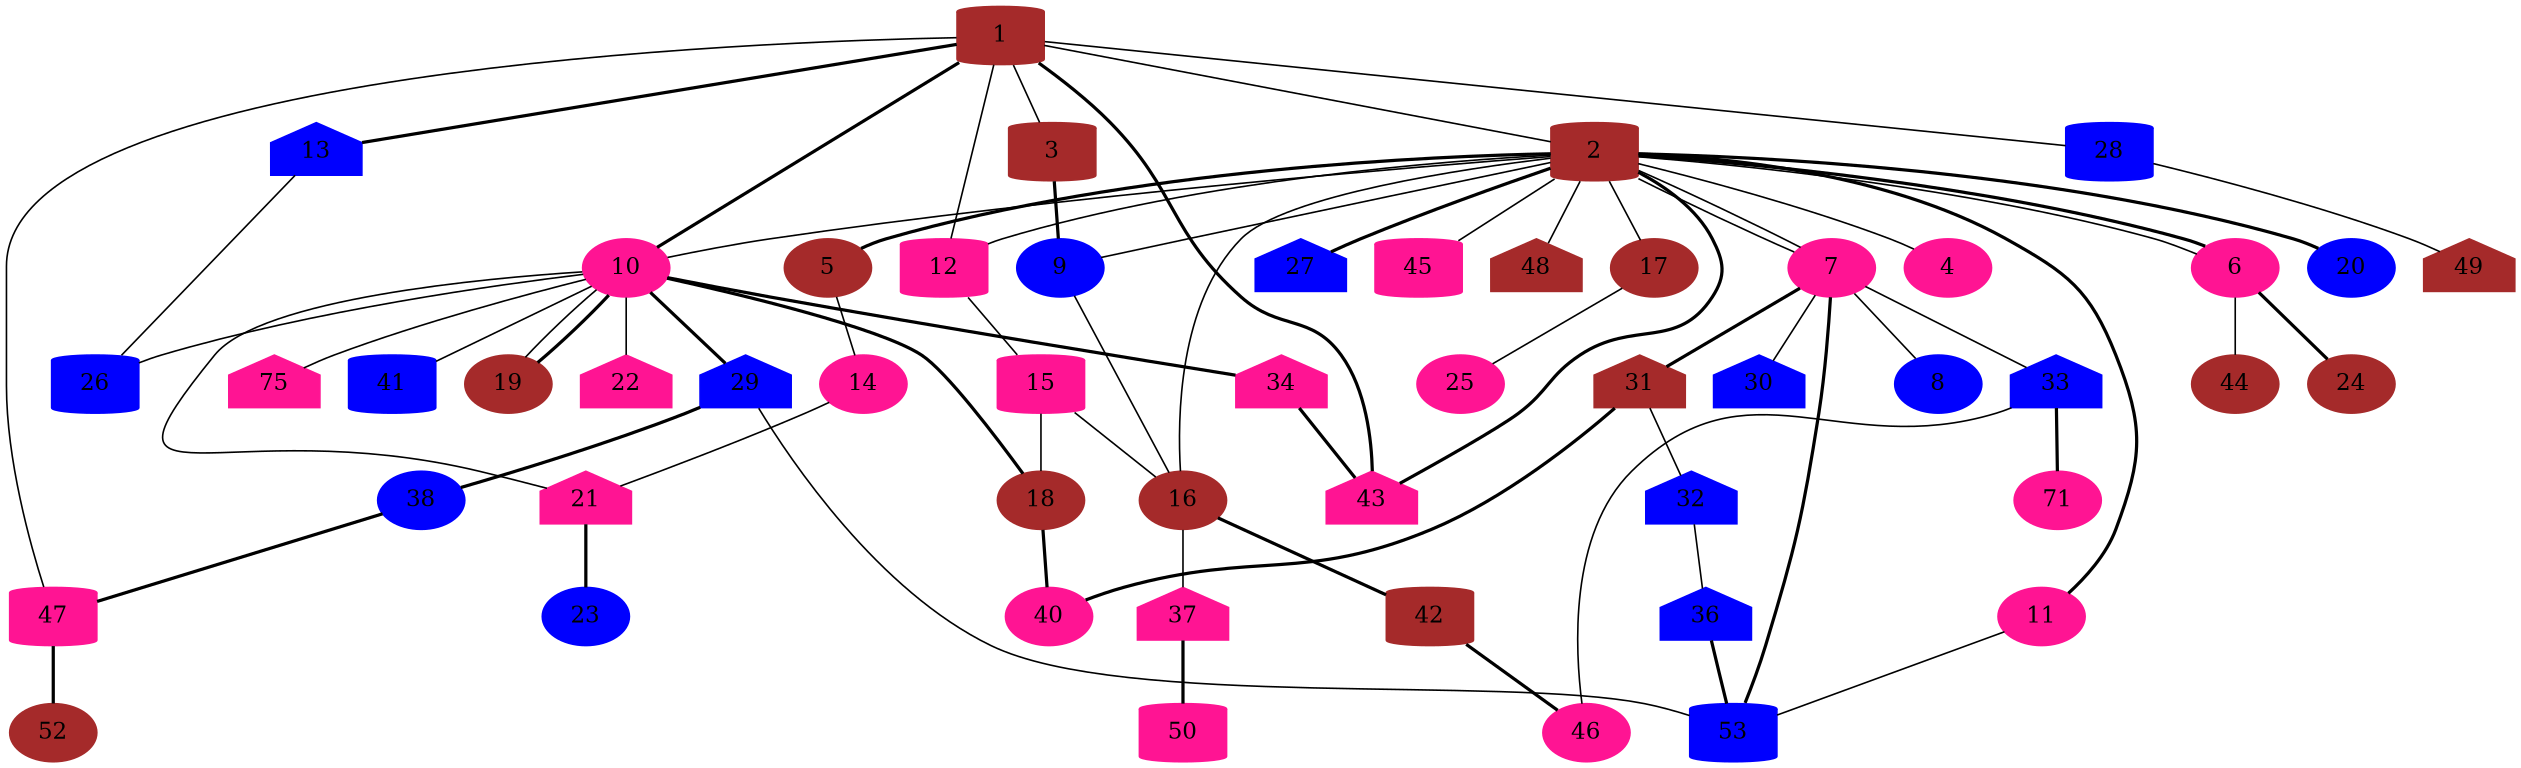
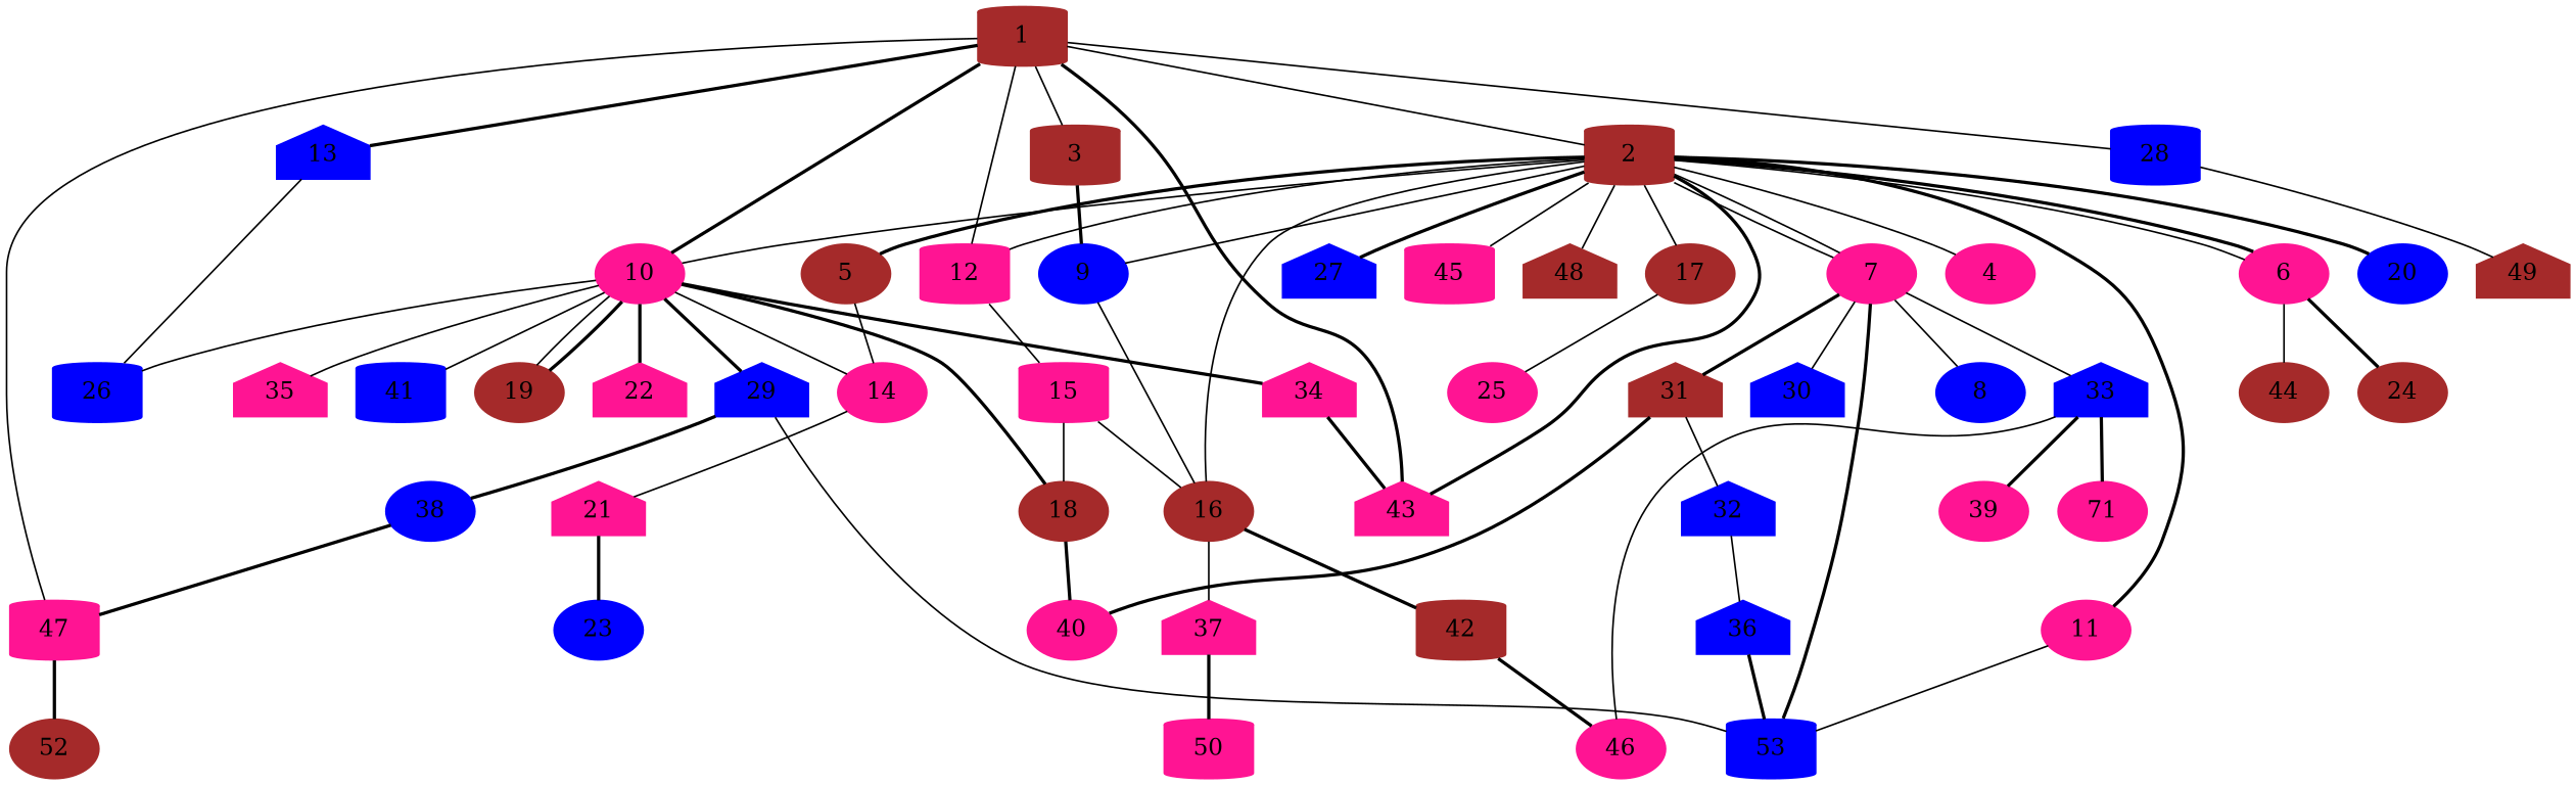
  graph {
    node [color=deeppink shape=ellipse style=filled]
    edge [style=solid]
    1 [color=brown shape=cylinder]
    2 [color=brown shape=cylinder]
    3 [color=brown shape=cylinder]
    10
    12 [shape=cylinder]
    13 [color=blue shape=house]
    28 [color=blue shape=cylinder]
    43 [shape=house]
    47 [shape=cylinder]
    4
    5 [color=brown]
    6
    7
    9 [color=blue]
    11
    16 [color=brown]
    17 [color=brown]
    20 [color=blue]
    27 [color=blue shape=house]
    45 [shape=cylinder]
    48 [color=brown shape=house]
    18 [color=brown]
    19 [color=brown]
    21 [shape=house]
    22 [shape=house]
    26 [color=blue shape=cylinder]
    29 [color=blue shape=house]
    34 [shape=house]
-   35 [shape=house label=75]
+   35 [shape=house]
    41 [color=blue shape=cylinder]
    15 [shape=cylinder]
    49 [color=brown shape=house]
    52 [color=brown]
    14
    24 [color=brown]
    44 [color=brown]
    8 [color=blue]
    30 [color=blue shape=house]
    31 [color=brown shape=house]
    33 [color=blue shape=house]
    53 [color=blue shape=cylinder]
    37 [shape=house]
    42 [color=brown shape=cylinder]
    25
    40
    32 [color=blue shape=house]
+   39
    46
    n49 [label=71]
    23 [color=blue]
    38 [color=blue]
    50 [shape=cylinder]
    36 [color=blue shape=house]
    1 -- 2
    1 -- 3
    1 -- 10 [style=bold]
    1 -- 12
    1 -- 13 [style=bold]
    1 -- 28
    1 -- 43 [style=bold]
    1 -- 47
    2 -- 10
    2 -- 12
    2 -- 43 [style=bold]
    2 -- 4
    2 -- 5 [style=bold]
    2 -- 6
    2 -- 6 [style=bold]
    2 -- 7
    2 -- 7
    2 -- 9
    2 -- 11 [style=bold]
    2 -- 16
    2 -- 17
    2 -- 20 [style=bold]
    2 -- 27 [style=bold]
    2 -- 45
    2 -- 48
    3 -- 9 [style=bold]
    10 -- 18 [style=bold]
    10 -- 19
    10 -- 19 [style=bold]
-   10 -- 21
-   10 -- 22
+   10 -- 14
+   10 -- 22 [style=bold]
    10 -- 26
    10 -- 29 [style=bold]
    10 -- 34 [style=bold]
    10 -- 35
    10 -- 41
    12 -- 15
    13 -- 26
    28 -- 49
    47 -- 52 [style=bold]
    5 -- 14
    6 -- 24 [style=bold]
    6 -- 44
    7 -- 8
    7 -- 30
    7 -- 31 [style=bold]
    7 -- 33
    7 -- 53 [style=bold]
    9 -- 16
    11 -- 53
    16 -- 37
    16 -- 42 [style=bold]
    17 -- 25
    18 -- 40 [style=bold]
    21 -- 23 [style=bold]
    29 -- 53
    29 -- 38 [style=bold]
    34 -- 43 [style=bold]
    15 -- 16
    15 -- 18
    14 -- 21
    31 -- 40 [style=bold]
    31 -- 32
+   33 -- 39 [style=bold]
    33 -- 46
    33 -- n49 [style=bold]
    37 -- 50 [style=bold]
    42 -- 46 [style=bold]
    32 -- 36
    38 -- 47 [style=bold]
    36 -- 53 [style=bold]
  }
